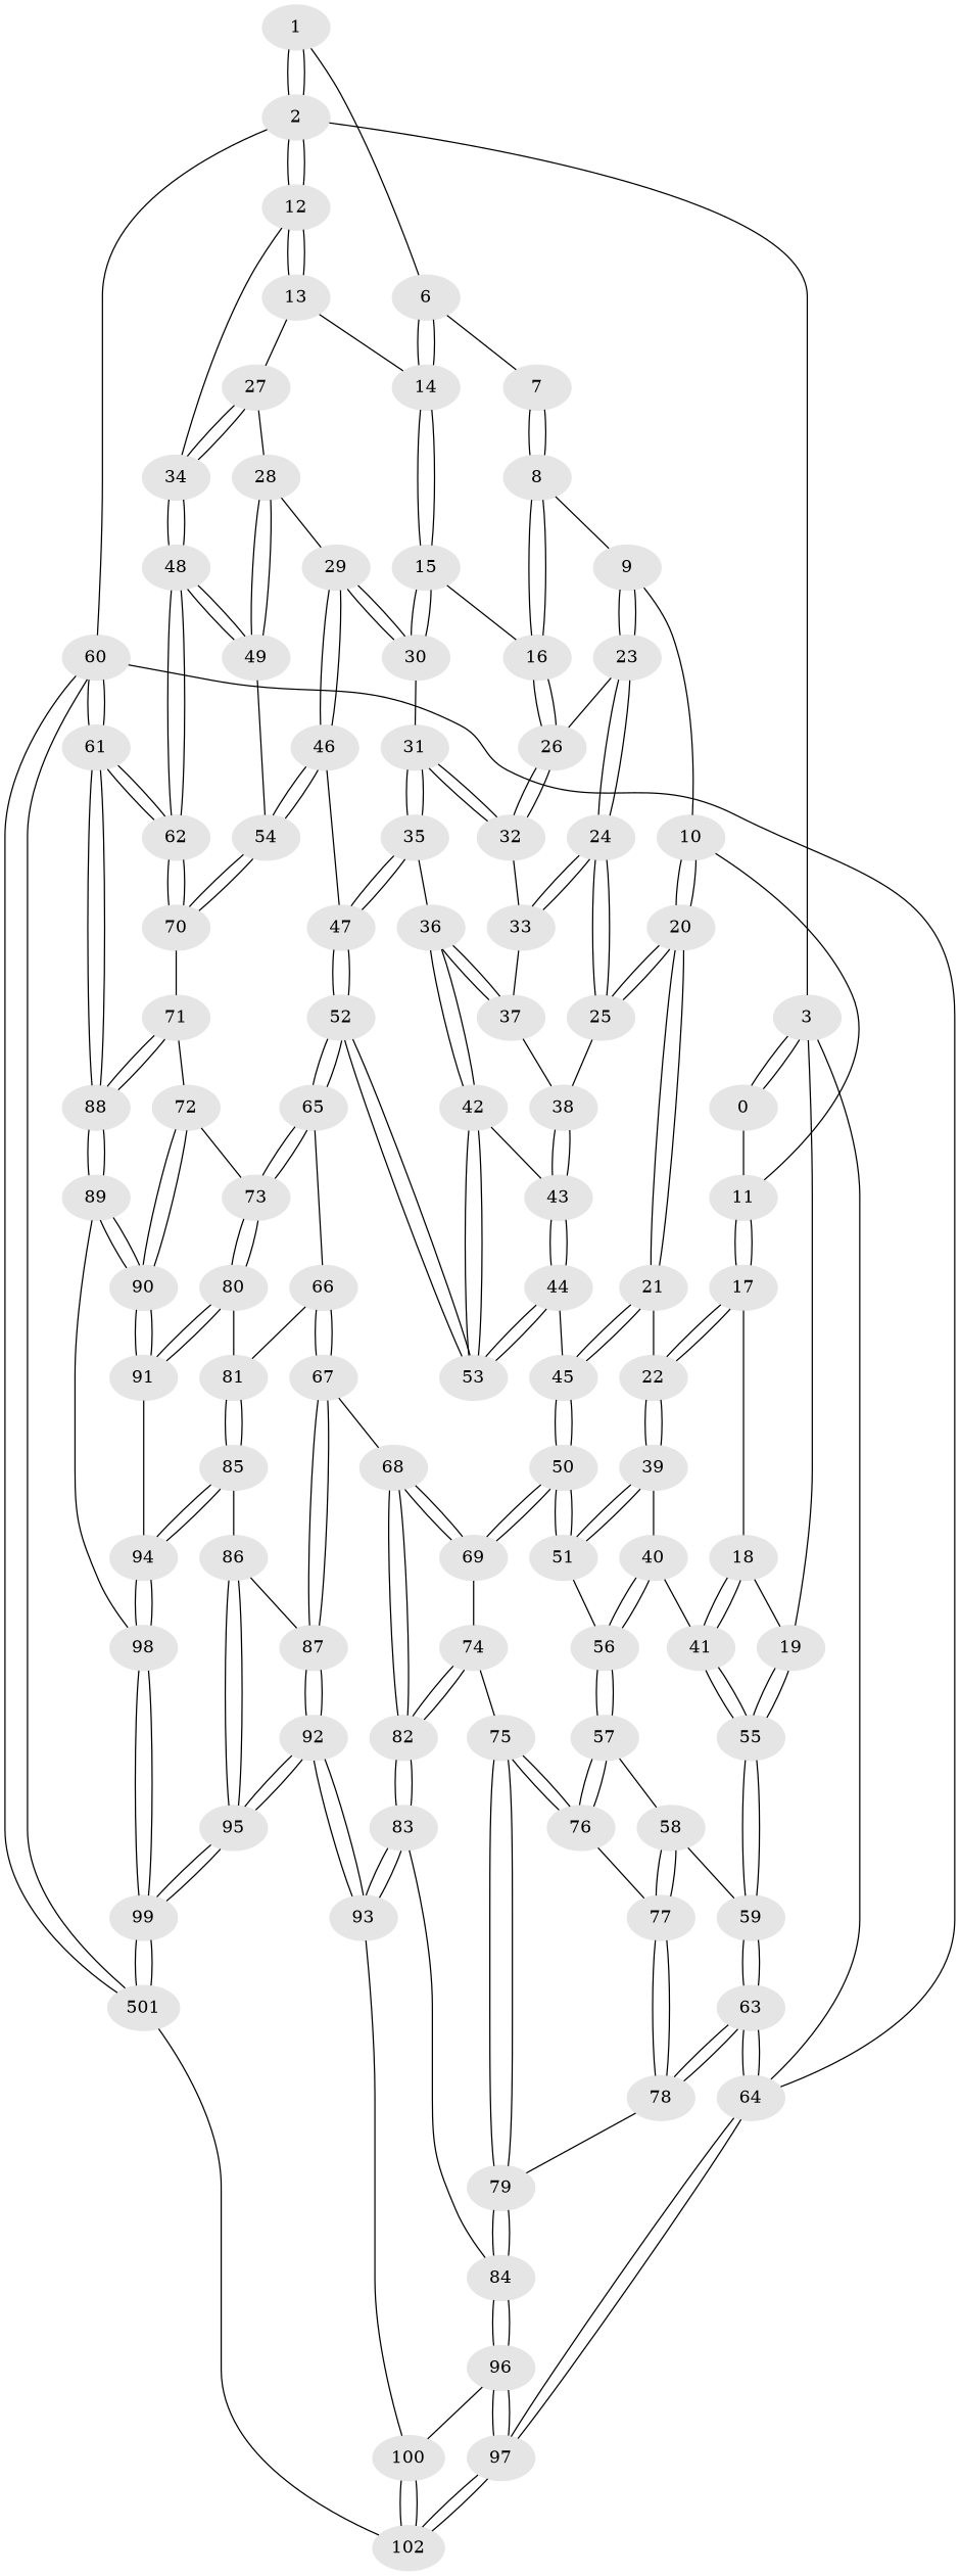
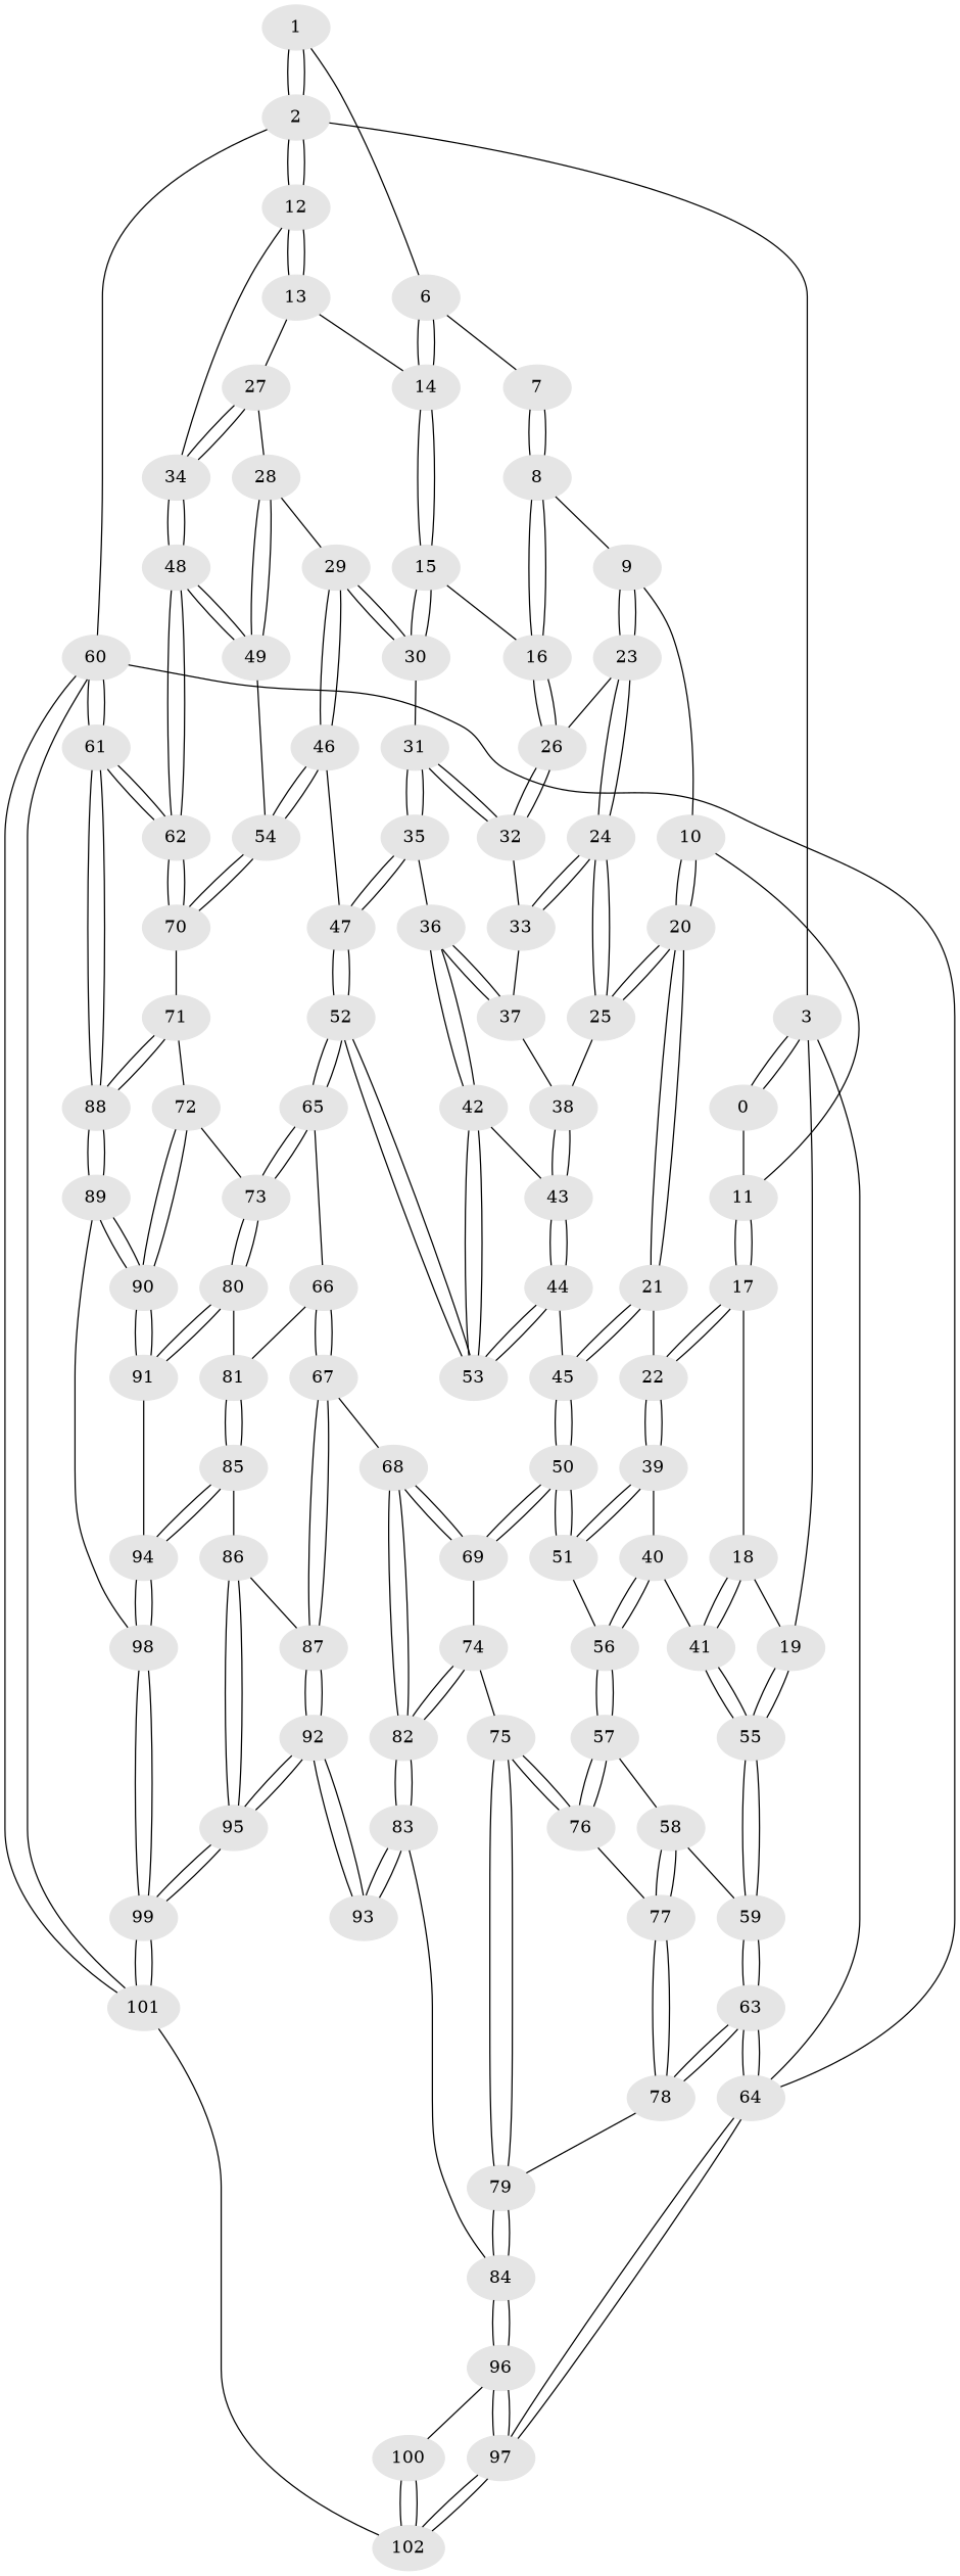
  graph {
    node [color=gray90 style=filled]
    1
    2
    6
    3
    12
    60
    7
    14
    n9 [label=0]
    19
    64
    13
    34
    61
-   101 [label=501]
+   101
    11
    55
    97
    17
    8
    15
    9
    16
    10
    23
    26
    20
    24
    21
    25
    18
    22
    27
    48
    28
    30
    31
    32
    41
    39
    59
    45
    38
    50
    40
    51
    33
    37
    43
    29
    49
    46
    54
    47
    35
    36
    62
    42
    52
    53
    44
    56
    57
    69
    70
    65
    74
    66
    73
    71
    63
    58
    76
    77
    78
    88
    102
    89
    79
    67
    81
    80
    68
    87
    85
    82
    92
    83
    75
    72
    90
    91
    84
    96
    94
    86
    93
    100
    95
    98
    99
    1 -- 2
    1 -- 2
    1 -- 6
    2 -- 3
    2 -- 12
    2 -- 12
    2 -- 60
    6 -- 7
    6 -- 14
    6 -- 14
    3 -- n9
    3 -- n9
    3 -- 19
    3 -- 64
    12 -- 13
    12 -- 13
    12 -- 34
    60 -- 64
    60 -- 61
    60 -- 61
    60 -- 101
    60 -- 101
    7 -- 8
    7 -- 8
    14 -- 15
    14 -- 15
    n9 -- 11
    19 -- 55
    19 -- 55
    64 -- 97
    64 -- 97
    13 -- 14
    13 -- 27
    34 -- 48
    34 -- 48
    61 -- 62
    61 -- 62
    61 -- 88
    61 -- 88
    101 -- 102
    11 -- 17
    11 -- 17
    55 -- 59
    55 -- 59
    97 -- 102
    97 -- 102
    17 -- 18
    17 -- 22
    17 -- 22
    8 -- 9
    8 -- 16
    8 -- 16
    15 -- 16
    15 -- 30
    15 -- 30
    9 -- 10
    9 -- 23
    9 -- 23
    16 -- 26
    16 -- 26
    10 -- 11
    10 -- 20
    10 -- 20
    23 -- 26
    23 -- 24
    23 -- 24
    26 -- 32
    26 -- 32
    20 -- 21
    20 -- 21
    20 -- 25
    20 -- 25
    24 -- 25
    24 -- 25
    24 -- 33
    24 -- 33
    21 -- 22
    21 -- 45
    21 -- 45
    25 -- 38
    18 -- 19
    18 -- 41
    18 -- 41
    22 -- 39
    22 -- 39
    27 -- 34
    27 -- 34
    27 -- 28
    48 -- 49
    48 -- 49
    48 -- 62
    48 -- 62
    28 -- 29
    28 -- 49
    28 -- 49
    30 -- 31
    31 -- 32
    31 -- 32
    31 -- 35
    31 -- 35
    32 -- 33
    41 -- 55
    41 -- 55
    39 -- 40
    39 -- 51
    39 -- 51
    59 -- 63
    59 -- 63
    45 -- 50
    45 -- 50
    38 -- 43
    38 -- 43
    50 -- 51
    50 -- 51
    50 -- 69
    50 -- 69
    40 -- 41
    40 -- 56
    40 -- 56
    51 -- 56
    33 -- 37
    37 -- 38
    43 -- 44
    43 -- 44
    29 -- 30
    29 -- 30
    29 -- 46
    29 -- 46
    49 -- 54
    46 -- 54
    46 -- 54
    46 -- 47
    54 -- 70
    54 -- 70
    47 -- 52
    47 -- 52
    35 -- 47
    35 -- 47
    35 -- 36
    36 -- 37
    36 -- 37
    36 -- 42
    36 -- 42
    62 -- 70
    62 -- 70
    42 -- 43
    42 -- 53
    42 -- 53
    52 -- 53
    52 -- 53
    52 -- 65
    52 -- 65
    44 -- 45
    44 -- 53
    44 -- 53
    56 -- 57
    56 -- 57
    57 -- 58
    57 -- 76
    57 -- 76
    69 -- 74
    70 -- 71
    65 -- 66
    65 -- 73
    65 -- 73
    74 -- 82
    74 -- 82
    74 -- 75
    66 -- 67
    66 -- 67
    66 -- 81
    73 -- 80
    73 -- 80
    71 -- 88
    71 -- 88
    71 -- 72
    63 -- 64
    63 -- 64
    63 -- 78
    63 -- 78
    58 -- 59
    58 -- 77
    58 -- 77
    76 -- 77
    77 -- 78
    77 -- 78
    78 -- 79
    88 -- 89
    88 -- 89
    89 -- 90
    89 -- 90
    89 -- 98
    79 -- 84
    79 -- 84
    67 -- 68
    67 -- 87
    67 -- 87
    81 -- 85
    81 -- 85
    80 -- 81
    80 -- 91
    80 -- 91
    68 -- 69
    68 -- 69
    68 -- 82
    68 -- 82
    87 -- 92
    87 -- 92
    85 -- 94
    85 -- 94
    85 -- 86
    82 -- 83
    82 -- 83
    92 -- 93
    92 -- 93
    92 -- 95
    92 -- 95
    83 -- 84
    83 -- 93
    83 -- 93
    75 -- 76
    75 -- 76
    75 -- 79
    75 -- 79
    72 -- 73
    72 -- 90
    72 -- 90
    90 -- 91
    90 -- 91
    91 -- 94
    84 -- 96
    84 -- 96
    96 -- 97
    96 -- 97
    96 -- 100
    94 -- 98
    94 -- 98
    86 -- 87
    86 -- 95
    86 -- 95
-   93 -- 100
    100 -- 102
    100 -- 102
    95 -- 99
    95 -- 99
    98 -- 99
    98 -- 99
    99 -- 101
    99 -- 101
  }
